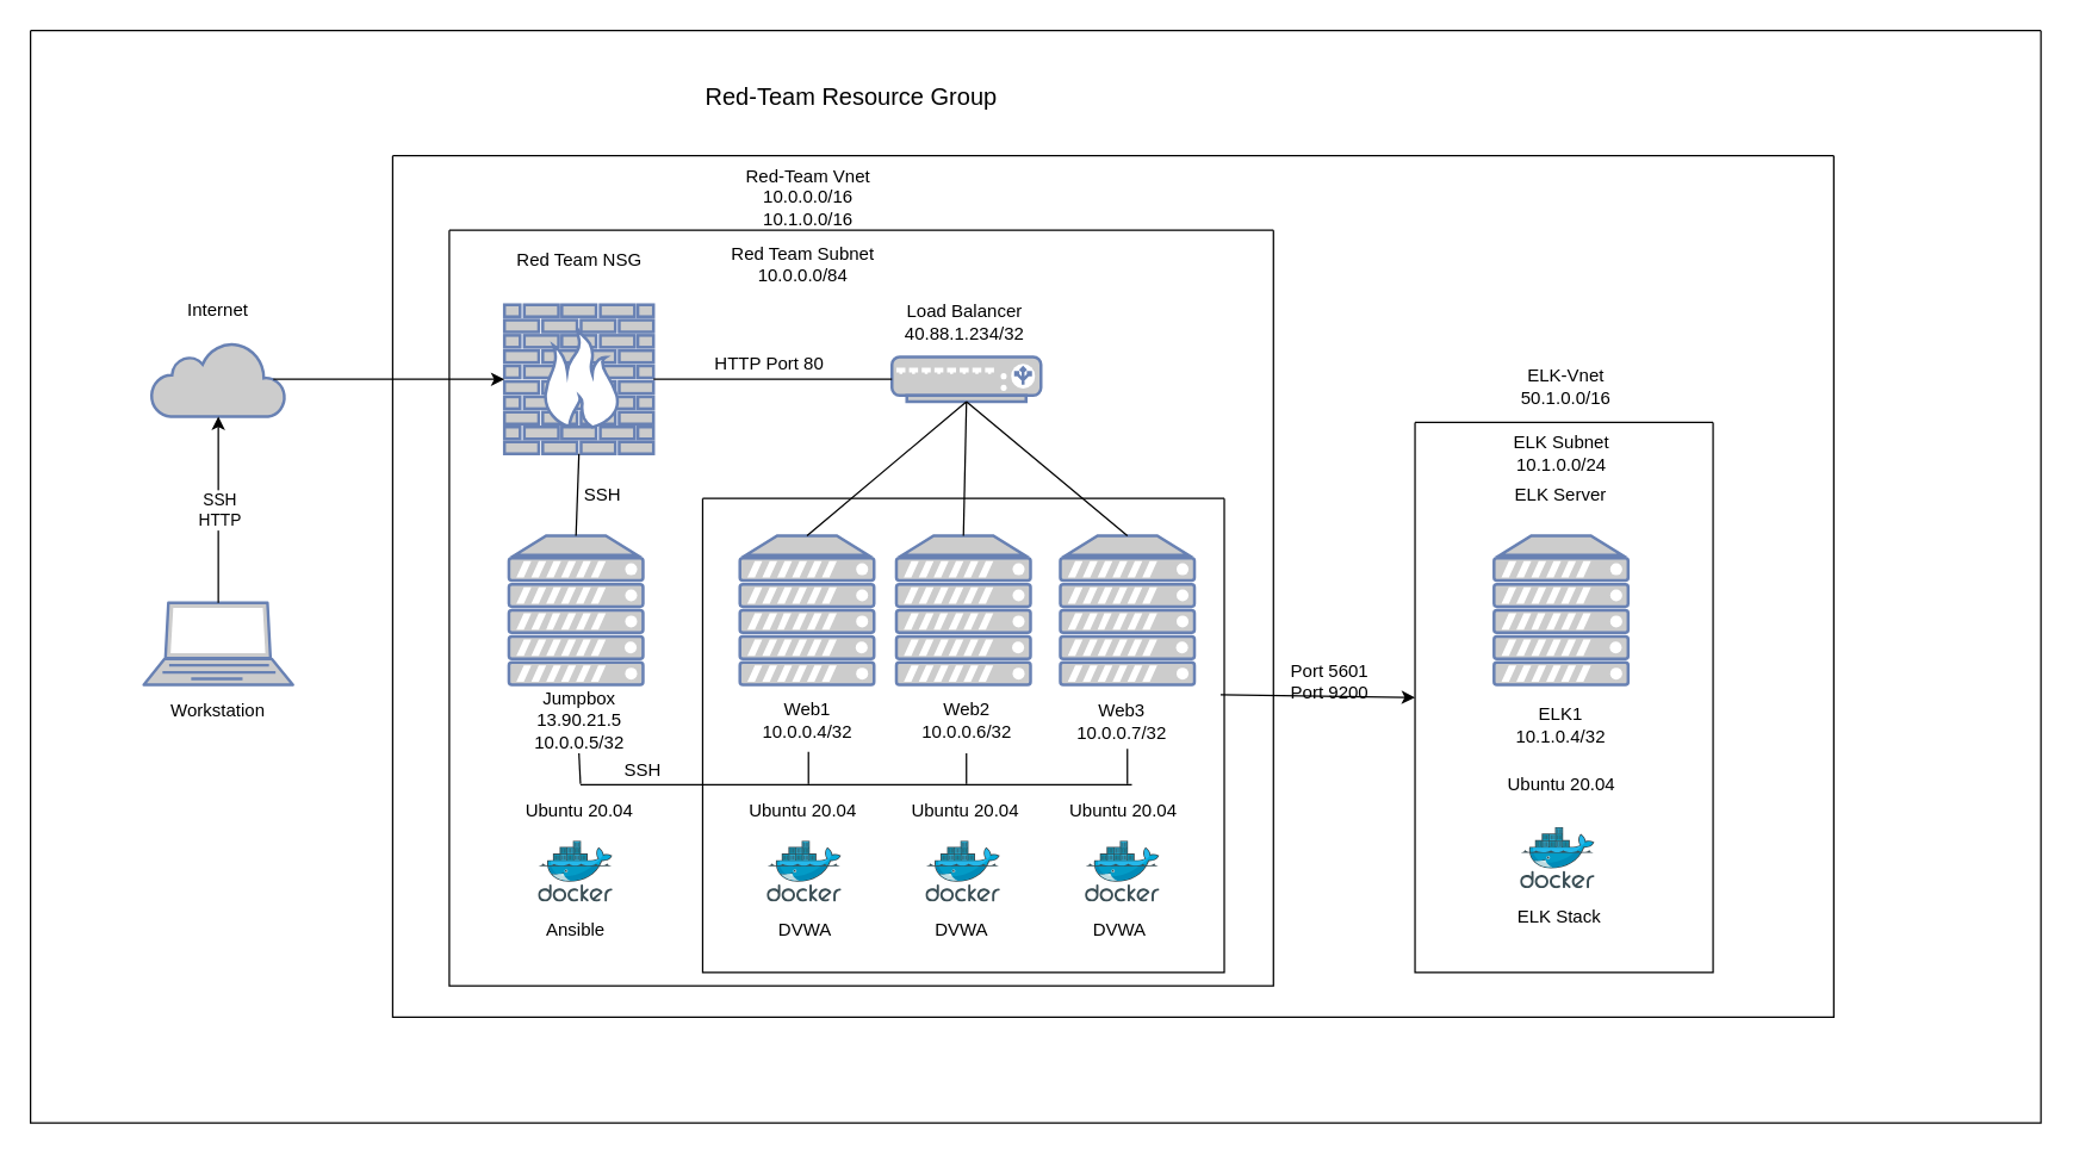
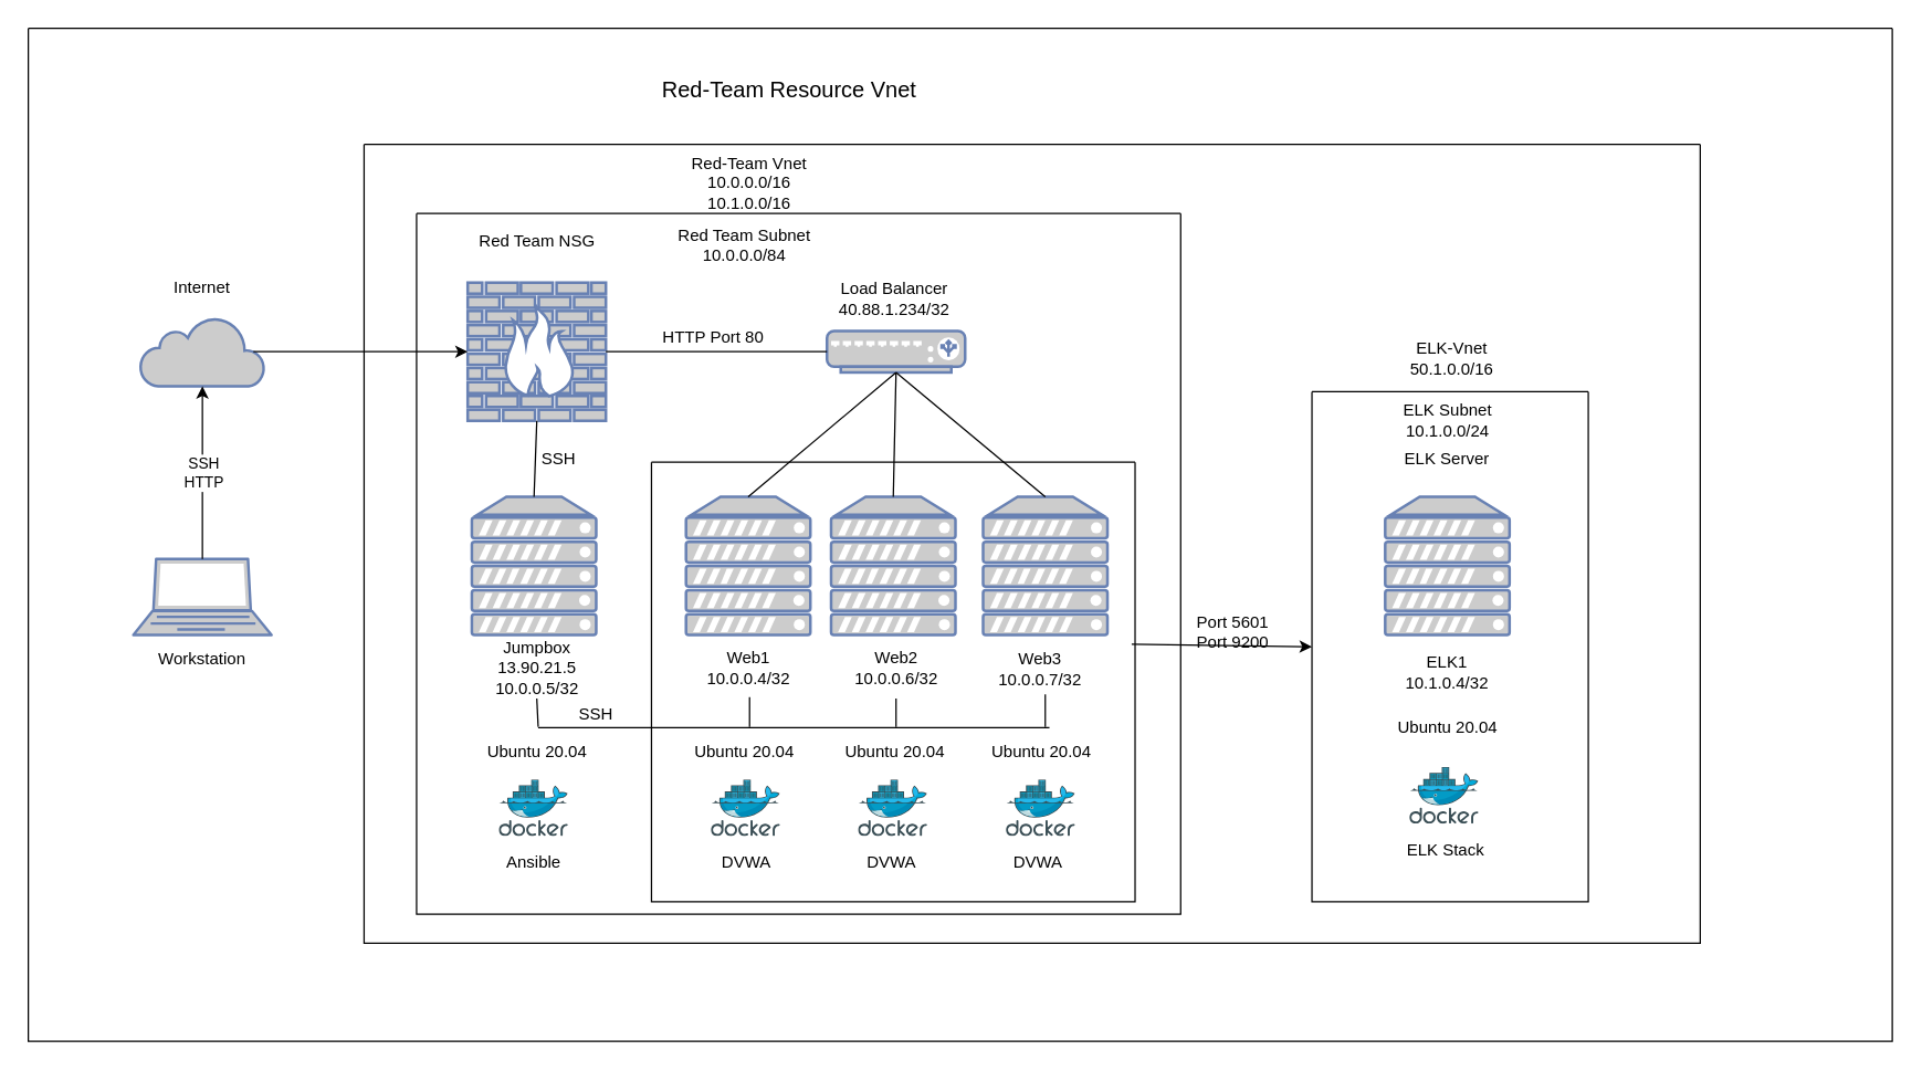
  <mxCell id="0" />
  <mxCell id="1" parent="0" />
  <mxCell id="2" value="" style="swimlane;startSize=0;fillColor=#D5E8D4;" vertex="1" parent="1"><mxGeometry x="20" y="20" width="1349" height="733" as="geometry" /></mxCell>
  <mxCell id="3" value="" style="swimlane;startSize=0;" vertex="1" parent="1"><mxGeometry x="263" y="104" width="967" height="578" as="geometry" /></mxCell>
  <mxCell id="4" value="" style="fontColor=#0066CC;verticalAlign=top;verticalLabelPosition=bottom;labelPosition=center;align=center;html=1;outlineConnect=0;fillColor=#CCCCCC;strokeColor=#6881B3;gradientColor=none;gradientDirection=north;strokeWidth=2;shape=mxgraph.networks.firewall;" vertex="1" parent="3"><mxGeometry x="75" y="100" width="100" height="100" as="geometry" /></mxCell>
  <mxCell id="5" value="" style="fontColor=#0066CC;verticalAlign=top;verticalLabelPosition=bottom;labelPosition=center;align=center;html=1;outlineConnect=0;fillColor=#CCCCCC;strokeColor=#6881B3;gradientColor=none;gradientDirection=north;strokeWidth=2;shape=mxgraph.networks.load_balancer;" vertex="1" parent="3"><mxGeometry x="335" y="135" width="100" height="30" as="geometry" /></mxCell>
  <mxCell id="6" value="" style="endArrow=none;html=1;entryX=0;entryY=0.5;entryDx=0;entryDy=0;entryPerimeter=0;exitX=1;exitY=0.5;exitDx=0;exitDy=0;exitPerimeter=0;" edge="1" parent="3" source="4" target="5"><mxGeometry width="50" height="50" relative="1" as="geometry"><mxPoint x="210" y="170" as="sourcePoint" /><mxPoint x="260" y="120" as="targetPoint" /></mxGeometry></mxCell>
  <mxCell id="7" value="Red Team NSG" style="text;html=1;strokeColor=none;fillColor=none;align=center;verticalAlign=middle;whiteSpace=wrap;rounded=0;fontSize=12;" vertex="1" parent="3"><mxGeometry x="54.5" y="60" width="141" height="20" as="geometry" /></mxCell>
  <mxCell id="8" value="Jumpbox&lt;br&gt;13.90.21.5&lt;br&gt;10.0.0.5/32" style="text;html=1;strokeColor=none;fillColor=none;align=center;verticalAlign=middle;whiteSpace=wrap;rounded=0;fontSize=12;" vertex="1" parent="3"><mxGeometry x="81.5" y="369" width="87" height="20" as="geometry" /></mxCell>
  <mxCell id="9" value="Web1&lt;br&gt;10.0.0.4/32" style="text;html=1;strokeColor=none;fillColor=none;align=center;verticalAlign=middle;whiteSpace=wrap;rounded=0;fontSize=12;" vertex="1" parent="3"><mxGeometry x="237" y="369" width="83" height="20" as="geometry" /></mxCell>
  <mxCell id="10" value="Web2&lt;br&gt;10.0.0.6/32" style="text;html=1;strokeColor=none;fillColor=none;align=center;verticalAlign=middle;whiteSpace=wrap;rounded=0;fontSize=12;" vertex="1" parent="3"><mxGeometry x="343.5" y="369" width="83" height="20" as="geometry" /></mxCell>
  <mxCell id="11" value="Load Balancer&lt;br&gt;40.88.1.234/32" style="text;html=1;strokeColor=none;fillColor=none;align=center;verticalAlign=middle;whiteSpace=wrap;rounded=0;fontSize=12;" vertex="1" parent="3"><mxGeometry x="335" y="102" width="98" height="20" as="geometry" /></mxCell>
  <mxCell id="12" value="Red-Team Vnet&lt;br&gt;10.0.0.0/16&lt;br&gt;10.1.0.0/16" style="text;html=1;strokeColor=none;fillColor=none;align=center;verticalAlign=middle;whiteSpace=wrap;rounded=0;fontSize=12;" vertex="1" parent="3"><mxGeometry x="225.5" y="18" width="106" height="20" as="geometry" /></mxCell>
  <mxCell id="13" value="Red Team Subnet&lt;br&gt;10.0.0.0/84" style="text;html=1;strokeColor=none;fillColor=none;align=center;verticalAlign=middle;whiteSpace=wrap;rounded=0;fontSize=12;" vertex="1" parent="3"><mxGeometry x="219" y="63" width="112.5" height="20" as="geometry" /></mxCell>
  <mxCell id="14" value="" style="aspect=fixed;html=1;points=[];align=center;image;fontSize=12;image=img/lib/mscae/Docker.svg;" vertex="1" parent="3"><mxGeometry x="98" y="460" width="50" height="41" as="geometry" /></mxCell>
  <mxCell id="15" value="SSH" style="text;html=1;strokeColor=none;fillColor=none;align=center;verticalAlign=middle;whiteSpace=wrap;rounded=0;fontSize=12;" vertex="1" parent="3"><mxGeometry x="121" y="218" width="40" height="20" as="geometry" /></mxCell>
  <mxCell id="16" value="" style="line;strokeWidth=1;html=1;perimeter=backbonePerimeter;points=[];outlineConnect=0;fontSize=12;" vertex="1" parent="3"><mxGeometry x="126" y="417" width="370" height="10" as="geometry" /></mxCell>
  <mxCell id="17" value="" style="endArrow=none;html=1;fontSize=12;" edge="1" parent="3" source="16"><mxGeometry width="50" height="50" relative="1" as="geometry"><mxPoint x="149" y="157" as="sourcePoint" /><mxPoint x="125" y="401" as="targetPoint" /></mxGeometry></mxCell>
  <mxCell id="18" value="" style="endArrow=none;html=1;fontSize=12;" edge="1" parent="3" source="16"><mxGeometry width="50" height="50" relative="1" as="geometry"><mxPoint x="149" y="157" as="sourcePoint" /><mxPoint x="279" y="400" as="targetPoint" /></mxGeometry></mxCell>
  <mxCell id="19" value="" style="endArrow=none;html=1;fontSize=12;" edge="1" parent="3" source="16"><mxGeometry width="50" height="50" relative="1" as="geometry"><mxPoint x="149" y="157" as="sourcePoint" /><mxPoint x="385" y="401" as="targetPoint" /></mxGeometry></mxCell>
  <mxCell id="20" value="SSH" style="text;html=1;strokeColor=none;fillColor=none;align=center;verticalAlign=middle;whiteSpace=wrap;rounded=0;fontSize=12;" vertex="1" parent="3"><mxGeometry x="148" y="403" width="40" height="20" as="geometry" /></mxCell>
  <mxCell id="21" value="Ansible" style="text;html=1;strokeColor=none;fillColor=none;align=center;verticalAlign=middle;whiteSpace=wrap;rounded=0;fontSize=12;" vertex="1" parent="3"><mxGeometry x="103" y="510" width="40" height="20" as="geometry" /></mxCell>
  <mxCell id="22" value="" style="aspect=fixed;html=1;points=[];align=center;image;fontSize=12;image=img/lib/mscae/Docker.svg;" vertex="1" parent="3"><mxGeometry x="251.5" y="460" width="50" height="41" as="geometry" /></mxCell>
  <mxCell id="23" value="" style="aspect=fixed;html=1;points=[];align=center;image;fontSize=12;image=img/lib/mscae/Docker.svg;" vertex="1" parent="3"><mxGeometry x="358" y="460" width="50" height="41" as="geometry" /></mxCell>
  <mxCell id="24" value="" style="aspect=fixed;html=1;points=[];align=center;image;fontSize=12;image=img/lib/mscae/Docker.svg;" vertex="1" parent="3"><mxGeometry x="465" y="460" width="50" height="41" as="geometry" /></mxCell>
  <mxCell id="25" value="DVWA" style="text;html=1;strokeColor=none;fillColor=none;align=center;verticalAlign=middle;whiteSpace=wrap;rounded=0;fontSize=12;" vertex="1" parent="3"><mxGeometry x="256.5" y="510" width="40" height="20" as="geometry" /></mxCell>
  <mxCell id="26" value="DVWA" style="text;html=1;strokeColor=none;fillColor=none;align=center;verticalAlign=middle;whiteSpace=wrap;rounded=0;fontSize=12;" vertex="1" parent="3"><mxGeometry x="362" y="510" width="40" height="20" as="geometry" /></mxCell>
  <mxCell id="27" value="DVWA" style="text;html=1;strokeColor=none;fillColor=none;align=center;verticalAlign=middle;whiteSpace=wrap;rounded=0;fontSize=12;" vertex="1" parent="3"><mxGeometry x="468" y="510" width="40" height="20" as="geometry" /></mxCell>
  <mxCell id="28" value="" style="fontColor=#0066CC;verticalAlign=top;verticalLabelPosition=bottom;labelPosition=center;align=center;html=1;outlineConnect=0;fillColor=#CCCCCC;strokeColor=#6881B3;gradientColor=none;gradientDirection=north;strokeWidth=2;shape=mxgraph.networks.server;" vertex="1" parent="3"><mxGeometry x="739" y="255" width="90" height="100" as="geometry" /></mxCell>
  <mxCell id="29" value="ELK Server" style="text;html=1;strokeColor=none;fillColor=none;align=center;verticalAlign=middle;whiteSpace=wrap;rounded=0;" vertex="1" parent="3"><mxGeometry x="747" y="218" width="74" height="20" as="geometry" /></mxCell>
  <mxCell id="30" value="ELK1&lt;br&gt;10.1.0.4/32" style="text;html=1;strokeColor=none;fillColor=none;align=center;verticalAlign=middle;whiteSpace=wrap;rounded=0;" vertex="1" parent="3"><mxGeometry x="747" y="372" width="74" height="20" as="geometry" /></mxCell>
  <mxCell id="31" value="" style="aspect=fixed;html=1;points=[];align=center;image;fontSize=12;image=img/lib/mscae/Docker.svg;" vertex="1" parent="3"><mxGeometry x="757" y="451" width="50" height="41" as="geometry" /></mxCell>
  <mxCell id="32" value="ELK Stack" style="text;html=1;strokeColor=none;fillColor=none;align=center;verticalAlign=middle;whiteSpace=wrap;rounded=0;" vertex="1" parent="3"><mxGeometry x="745" y="501" width="76" height="20" as="geometry" /></mxCell>
  <mxCell id="33" value="Port 5601&lt;br&gt;Port 9200&lt;br&gt;" style="text;html=1;strokeColor=none;fillColor=none;align=center;verticalAlign=middle;whiteSpace=wrap;rounded=0;" vertex="1" parent="3"><mxGeometry x="589" y="343" width="80" height="20" as="geometry" /></mxCell>
  <mxCell id="34" value="ELK-Vnet&lt;br&gt;50.1.0.0/16" style="text;html=1;strokeColor=none;fillColor=none;align=center;verticalAlign=middle;whiteSpace=wrap;rounded=0;" vertex="1" parent="3"><mxGeometry x="720" y="145" width="135" height="20" as="geometry" /></mxCell>
  <mxCell id="35" value="ELK Subnet&lt;br&gt;10.1.0.0/24" style="text;html=1;strokeColor=none;fillColor=none;align=center;verticalAlign=middle;whiteSpace=wrap;rounded=0;" vertex="1" parent="3"><mxGeometry x="733.5" y="190" width="101" height="20" as="geometry" /></mxCell>
  <mxCell id="36" value="Ubuntu 20.04" style="text;html=1;strokeColor=none;fillColor=none;align=center;verticalAlign=middle;whiteSpace=wrap;rounded=0;" vertex="1" parent="3"><mxGeometry x="71.5" y="430" width="107" height="20" as="geometry" /></mxCell>
  <mxCell id="37" value="Ubuntu 20.04" style="text;html=1;strokeColor=none;fillColor=none;align=center;verticalAlign=middle;whiteSpace=wrap;rounded=0;" vertex="1" parent="3"><mxGeometry x="221.75" y="430" width="107" height="20" as="geometry" /></mxCell>
  <mxCell id="38" value="Ubuntu 20.04" style="text;html=1;strokeColor=none;fillColor=none;align=center;verticalAlign=middle;whiteSpace=wrap;rounded=0;" vertex="1" parent="3"><mxGeometry x="330.5" y="430" width="107" height="20" as="geometry" /></mxCell>
  <mxCell id="39" value="Ubuntu 20.04" style="text;html=1;strokeColor=none;fillColor=none;align=center;verticalAlign=middle;whiteSpace=wrap;rounded=0;" vertex="1" parent="3"><mxGeometry x="436.5" y="430" width="107" height="20" as="geometry" /></mxCell>
  <mxCell id="40" value="Ubuntu 20.04" style="text;html=1;strokeColor=none;fillColor=none;align=center;verticalAlign=middle;whiteSpace=wrap;rounded=0;" vertex="1" parent="3"><mxGeometry x="730.5" y="412" width="107" height="20" as="geometry" /></mxCell>
  <mxCell id="41" value="" style="swimlane;startSize=0;" vertex="1" parent="1"><mxGeometry x="301" y="154" width="553" height="507" as="geometry" /></mxCell>
  <mxCell id="42" value="" style="fontColor=#0066CC;verticalAlign=top;verticalLabelPosition=bottom;labelPosition=center;align=center;html=1;outlineConnect=0;fillColor=#CCCCCC;strokeColor=#6881B3;gradientColor=none;gradientDirection=north;strokeWidth=2;shape=mxgraph.networks.server;" vertex="1" parent="41"><mxGeometry x="40" y="205" width="90" height="100" as="geometry" /></mxCell>
  <mxCell id="43" value="" style="fontColor=#0066CC;verticalAlign=top;verticalLabelPosition=bottom;labelPosition=center;align=center;html=1;outlineConnect=0;fillColor=#CCCCCC;strokeColor=#6881B3;gradientColor=none;gradientDirection=north;strokeWidth=2;shape=mxgraph.networks.server;" vertex="1" parent="41"><mxGeometry x="195" y="205" width="90" height="100" as="geometry" /></mxCell>
  <mxCell id="44" value="" style="fontColor=#0066CC;verticalAlign=top;verticalLabelPosition=bottom;labelPosition=center;align=center;html=1;outlineConnect=0;fillColor=#CCCCCC;strokeColor=#6881B3;gradientColor=none;gradientDirection=north;strokeWidth=2;shape=mxgraph.networks.server;" vertex="1" parent="41"><mxGeometry x="300" y="205" width="90" height="100" as="geometry" /></mxCell>
  <mxCell id="45" value="" style="fontColor=#0066CC;verticalAlign=top;verticalLabelPosition=bottom;labelPosition=center;align=center;html=1;outlineConnect=0;fillColor=#CCCCCC;strokeColor=#6881B3;gradientColor=none;gradientDirection=north;strokeWidth=2;shape=mxgraph.networks.server;" vertex="1" parent="41"><mxGeometry x="410" y="205" width="90" height="100" as="geometry" /></mxCell>
  <mxCell id="46" value="" style="fontColor=#0066CC;verticalAlign=top;verticalLabelPosition=bottom;labelPosition=center;align=center;html=1;outlineConnect=0;fillColor=#CCCCCC;strokeColor=#6881B3;gradientColor=none;gradientDirection=north;strokeWidth=2;shape=mxgraph.networks.laptop;" vertex="1" parent="1"><mxGeometry x="96" y="404" width="100" height="55" as="geometry" /></mxCell>
  <mxCell id="47" value="" style="html=1;outlineConnect=0;fillColor=#CCCCCC;strokeColor=#6881B3;gradientColor=none;gradientDirection=north;strokeWidth=2;shape=mxgraph.networks.cloud;fontColor=#ffffff;" vertex="1" parent="1"><mxGeometry x="101" y="229" width="90" height="50" as="geometry" /></mxCell>
  <mxCell id="48" value="" style="swimlane;startSize=0;" vertex="1" parent="1"><mxGeometry x="471" y="334" width="350" height="318" as="geometry" /></mxCell>
  <mxCell id="49" value="" style="endArrow=none;html=1;entryX=0.5;entryY=1;entryDx=0;entryDy=0;entryPerimeter=0;exitX=0.5;exitY=0;exitDx=0;exitDy=0;exitPerimeter=0;" edge="1" parent="1" source="42" target="4"><mxGeometry width="50" height="50" relative="1" as="geometry"><mxPoint x="411" y="414" as="sourcePoint" /><mxPoint x="461" y="364" as="targetPoint" /></mxGeometry></mxCell>
  <mxCell id="50" value="" style="endArrow=classic;html=1;entryX=0.5;entryY=1;entryDx=0;entryDy=0;entryPerimeter=0;exitX=0.5;exitY=0;exitDx=0;exitDy=0;exitPerimeter=0;" edge="1" parent="1" source="46" target="47"><mxGeometry relative="1" as="geometry"><mxPoint x="96" y="344" as="sourcePoint" /><mxPoint x="196" y="344" as="targetPoint" /><Array as="points"><mxPoint x="146" y="344" /></Array></mxGeometry></mxCell>
  <mxCell id="51" value="SSH&lt;br&gt;HTTP" style="edgeLabel;resizable=0;html=1;align=center;verticalAlign=middle;" connectable="0" vertex="1" parent="50"><mxGeometry relative="1" as="geometry" /></mxCell>
  <mxCell id="52" value="" style="endArrow=classic;html=1;entryX=0;entryY=0.5;entryDx=0;entryDy=0;entryPerimeter=0;exitX=0.91;exitY=0.5;exitDx=0;exitDy=0;exitPerimeter=0;" edge="1" parent="1" source="47" target="4"><mxGeometry relative="1" as="geometry"><mxPoint x="191" y="253.5" as="sourcePoint" /><mxPoint x="291" y="253.5" as="targetPoint" /><Array as="points" /></mxGeometry></mxCell>
  <mxCell id="53" value="Internet" style="text;html=1;strokeColor=none;fillColor=none;align=center;verticalAlign=middle;whiteSpace=wrap;rounded=0;" vertex="1" parent="1"><mxGeometry x="126" y="198" width="40" height="20" as="geometry" /></mxCell>
  <mxCell id="54" value="Workstation" style="text;html=1;strokeColor=none;fillColor=none;align=center;verticalAlign=middle;whiteSpace=wrap;rounded=0;" vertex="1" parent="1"><mxGeometry x="126" y="467" width="40" height="20" as="geometry" /></mxCell>
- <mxCell id="55" value="Red-Team Resource Group" style="text;html=1;strokeColor=none;fillColor=none;align=center;verticalAlign=middle;whiteSpace=wrap;rounded=0;fontSize=16;" vertex="1" parent="1"><mxGeometry x="466" y="54" width="210" height="20" as="geometry" /></mxCell>
+ <mxCell id="55" value="Red-Team Resource Vnet" style="text;html=1;strokeColor=none;fillColor=none;align=center;verticalAlign=middle;whiteSpace=wrap;rounded=0;fontSize=16;" vertex="1" parent="1"><mxGeometry x="466" y="54" width="210" height="20" as="geometry" /></mxCell>
  <mxCell id="56" value="Web3&lt;br&gt;10.0.0.7/32" style="text;html=1;strokeColor=none;fillColor=none;align=center;verticalAlign=middle;whiteSpace=wrap;rounded=0;fontSize=12;" vertex="1" parent="1"><mxGeometry x="711" y="474" width="83" height="20" as="geometry" /></mxCell>
  <mxCell id="57" value="HTTP Port 80" style="text;html=1;strokeColor=none;fillColor=none;align=center;verticalAlign=middle;whiteSpace=wrap;rounded=0;fontSize=12;" vertex="1" parent="1"><mxGeometry x="477" y="234" width="78" height="20" as="geometry" /></mxCell>
  <mxCell id="58" value="" style="endArrow=none;html=1;fontSize=12;entryX=0.542;entryY=1.4;entryDx=0;entryDy=0;entryPerimeter=0;" edge="1" parent="1" source="16" target="56"><mxGeometry width="50" height="50" relative="1" as="geometry"><mxPoint x="410" y="261" as="sourcePoint" /><mxPoint x="460" y="211" as="targetPoint" /></mxGeometry></mxCell>
  <mxCell id="59" value="" style="endArrow=none;html=1;fontSize=12;entryX=0.5;entryY=1;entryDx=0;entryDy=0;entryPerimeter=0;exitX=0.5;exitY=0;exitDx=0;exitDy=0;exitPerimeter=0;" edge="1" parent="1" source="43" target="5"><mxGeometry width="50" height="50" relative="1" as="geometry"><mxPoint x="410" y="571" as="sourcePoint" /><mxPoint x="460" y="521" as="targetPoint" /></mxGeometry></mxCell>
  <mxCell id="60" value="" style="endArrow=none;html=1;fontSize=12;entryX=0.5;entryY=0;entryDx=0;entryDy=0;entryPerimeter=0;exitX=0.5;exitY=1;exitDx=0;exitDy=0;exitPerimeter=0;" edge="1" parent="1" source="5" target="44"><mxGeometry width="50" height="50" relative="1" as="geometry"><mxPoint x="410" y="571" as="sourcePoint" /><mxPoint x="460" y="521" as="targetPoint" /></mxGeometry></mxCell>
  <mxCell id="61" value="" style="endArrow=none;html=1;fontSize=12;entryX=0.5;entryY=1;entryDx=0;entryDy=0;entryPerimeter=0;exitX=0.5;exitY=0;exitDx=0;exitDy=0;exitPerimeter=0;" edge="1" parent="1" source="45" target="5"><mxGeometry width="50" height="50" relative="1" as="geometry"><mxPoint x="410" y="571" as="sourcePoint" /><mxPoint x="460" y="521" as="targetPoint" /></mxGeometry></mxCell>
  <mxCell id="62" value="" style="swimlane;startSize=0;" vertex="1" parent="1"><mxGeometry x="949" y="283" width="200" height="369" as="geometry" /></mxCell>
  <mxCell id="63" value="" style="endArrow=classic;html=1;entryX=0;entryY=0.5;entryDx=0;entryDy=0;exitX=0.993;exitY=0.414;exitDx=0;exitDy=0;exitPerimeter=0;" edge="1" parent="1" source="48" target="62"><mxGeometry width="50" height="50" relative="1" as="geometry"><mxPoint x="461" y="383" as="sourcePoint" /><mxPoint x="511" y="333" as="targetPoint" /></mxGeometry></mxCell>
